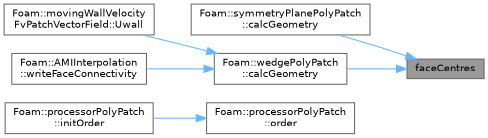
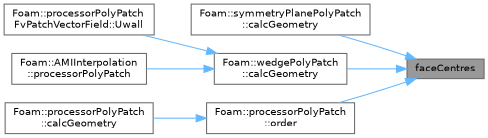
  digraph {
    rankdir=RL
    node [color=grey40 fillcolor=white fontname=Helvetica fontsize=10 shape=box style=filled]
    edge [color=steelblue1 dir=back fontname=Helvetica fontsize=10 labelfontname=Helvetica labelfontsize=10 style=solid]
    n1 [color=gray40 fillcolor=grey60 fontcolor=black height=0.2 label=faceCentres width=0.4]
    n2 [height=0.2 label="Foam::symmetryPlanePolyPatch\l::calcGeometry" width=0.4]
    n3 [height=0.2 label="Foam::wedgePolyPatch\l::calcGeometry" width=0.4]
    n4 [height=0.2 label="Foam::processorPolyPatch\l::order" width=0.4]
-   n5 [height=0.2 label="Foam::movingWallVelocity\lFvPatchVectorField::Uwall" width=0.4]
-   n6 [height=0.2 label="Foam::AMIInterpolation\l::writeFaceConnectivity" width=0.4]
-   n7 [height=0.2 label="Foam::processorPolyPatch\l::initOrder" width=0.4]
+   n5 [height=0.2 label="Foam::processorPolyPatch\lFvPatchVectorField::Uwall" width=0.4]
+   n6 [height=0.2 label="Foam::AMIInterpolation\l::processorPolyPatch" width=0.4]
+   n7 [height=0.2 label="Foam::processorPolyPatch\l::calcGeometry" width=0.4]
    n1 -> n2
    n1 -> n3
+   n1 -> n4
    n3 -> n5
    n3 -> n6
    n4 -> n7
  }
